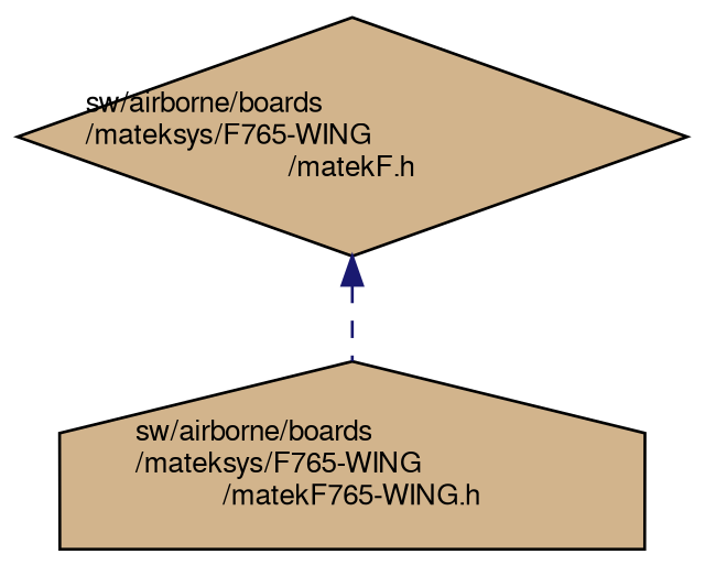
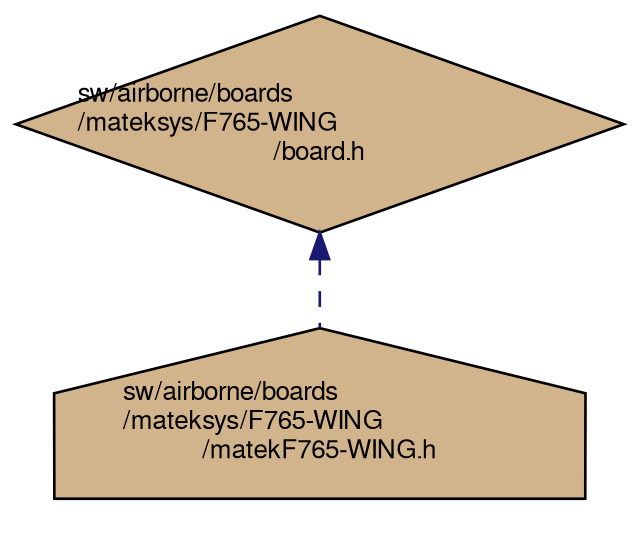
  digraph {
    node [color=black fillcolor=tan fontname=FreeSans fontsize=10 style=filled]
-   n1 [fontcolor=black height=0.2 label="sw/airborne/boards\l/mateksys/F765-WING\l/matekF.h" shape=diamond width=0.4]
+   n1 [fontcolor=black height=0.2 label="sw/airborne/boards\l/mateksys/F765-WING\l/board.h" shape=diamond width=0.4]
    n2 [height=0.2 label="sw/airborne/boards\l/mateksys/F765-WING\l/matekF765-WING.h" shape=house width=0.4]
    n1 -> n2 [color=midnightblue dir=back fontname=FreeSans fontsize=10 labelfontname=FreeSans labelfontsize=10 style=dashed]
  }
